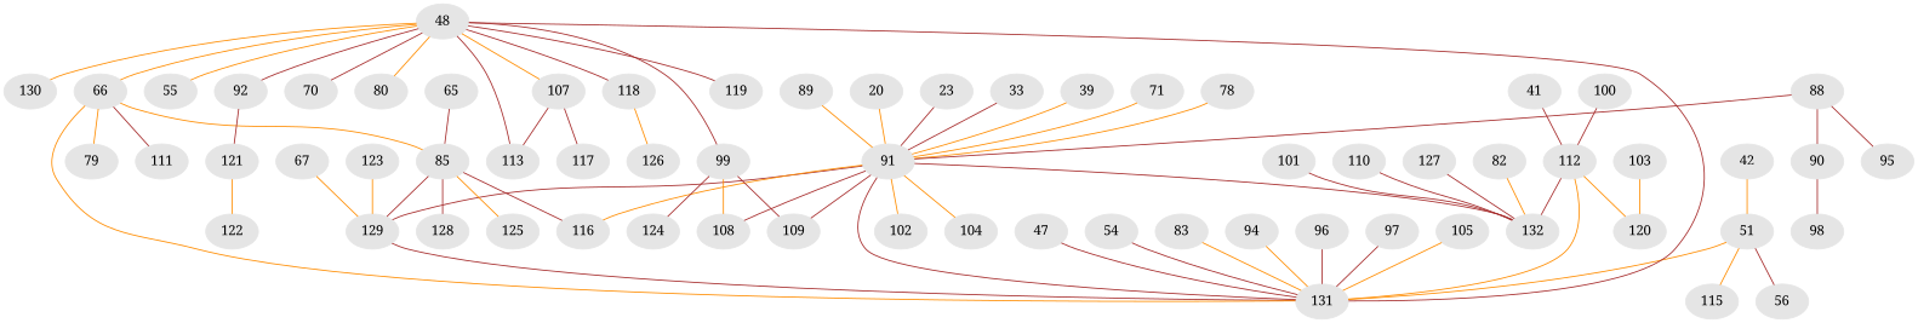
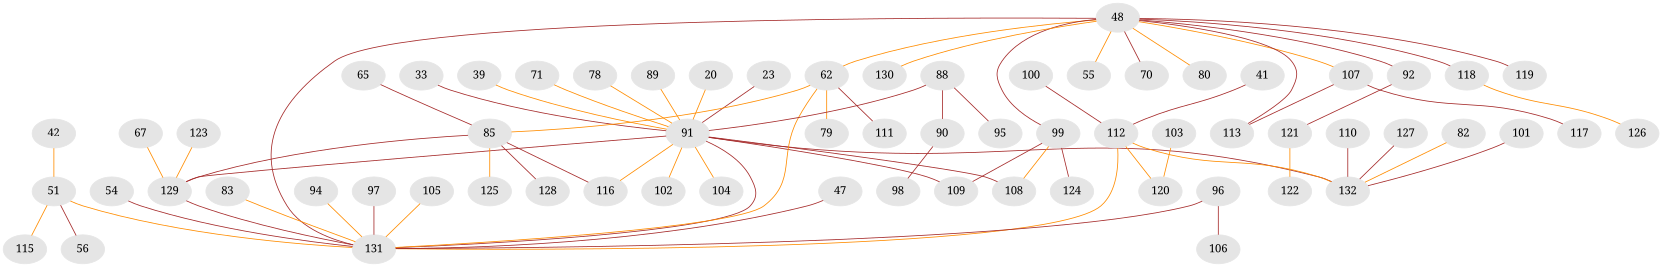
  graph {
    fontname="Noto Serif"
    node [color=gray90 fontname="Noto Serif" style=filled]
    edge [color=brown fontname="Noto Serif"]
    91 [super="+17+9+8+27+81"]
    131 [super="+114+76+7"]
    129 [super="+18+28+26"]
    132 [super="+24+58"]
    116 [super="+72+93"]
    102
    104
    108
    109 [super="+50"]
    20
    23
    33
    39
    112 [super="+6+43"]
    120 [super="+59+84"]
    41
    51 [super="+15"]
    56
    115
    42
    47
    48 [super="+29+25"]
    55
-   66 [super="+38+63"]
+   66 [super="+38+63" label=62]
    70
    80
    92
    99 [super="+32+35"]
    107 [super="+87"]
    113 [super="+53+77"]
    118
    119
    130
    85 [super="+46"]
    79
    111
    121
    124
    117
    126
    54 [super="+12"]
    65 [super="+52"]
    125
    128
    67
    71 [super="+44"]
    78
    82 [super="+64"]
    83
    88 [super="+68+75"]
    90 [super="+86"]
    95
    98
    89
    122
    94
    96 [super="+60"]
+   106
    97
    100 [super="+45"]
    101
    103
    105
    110
    123
    127
    91 -- 131 [weight=2]
    91 -- 129 [weight=3]
    91 -- 132 [weight=2]
    91 -- 116 [color=darkorange]
    91 -- 102 [color=darkorange]
    91 -- 104 [color=darkorange]
    91 -- 108
    91 -- 109
    129 -- 131
    20 -- 91 [color=darkorange]
    23 -- 91
    33 -- 91
    39 -- 91 [color=darkorange]
    112 -- 131 [color=darkorange weight=2]
-   112 -- 132
+   112 -- 132 [color=darkorange]
    112 -- 120 [color=darkorange]
    41 -- 112
    51 -- 131 [color=darkorange weight=2]
    51 -- 56
    51 -- 115 [color=darkorange]
    42 -- 51 [color=darkorange]
    47 -- 131
    48 -- 131 [weight=2]
    48 -- 55 [color=darkorange]
    48 -- 66 [color=darkorange weight=2]
    48 -- 70
    48 -- 80 [color=darkorange]
    48 -- 92
    48 -- 99
    48 -- 107 [color=darkorange]
    48 -- 113
    48 -- 118
    48 -- 119
    48 -- 130 [color=darkorange]
    66 -- 131 [color=darkorange]
    66 -- 85 [color=darkorange]
    66 -- 79 [color=darkorange]
    66 -- 111
    92 -- 121
    99 -- 108 [color=darkorange]
    99 -- 109
    99 -- 124
    107 -- 113
    107 -- 117
    118 -- 126 [color=darkorange]
    85 -- 129 [weight=2]
    85 -- 116
    85 -- 125 [color=darkorange]
    85 -- 128
    121 -- 122 [color=darkorange]
    54 -- 131
    65 -- 85
    67 -- 129 [color=darkorange]
    71 -- 91 [color=darkorange]
    78 -- 91 [color=darkorange]
    82 -- 132 [color=darkorange]
    83 -- 131 [color=darkorange]
    88 -- 91
    88 -- 90
    88 -- 95
    90 -- 98
    89 -- 91 [color=darkorange]
    94 -- 131 [color=darkorange]
    96 -- 131
+   96 -- 106
    97 -- 131
    100 -- 112
    101 -- 132
    103 -- 120 [color=darkorange]
    105 -- 131 [color=darkorange]
    110 -- 132
    123 -- 129 [color=darkorange]
    127 -- 132
  }
